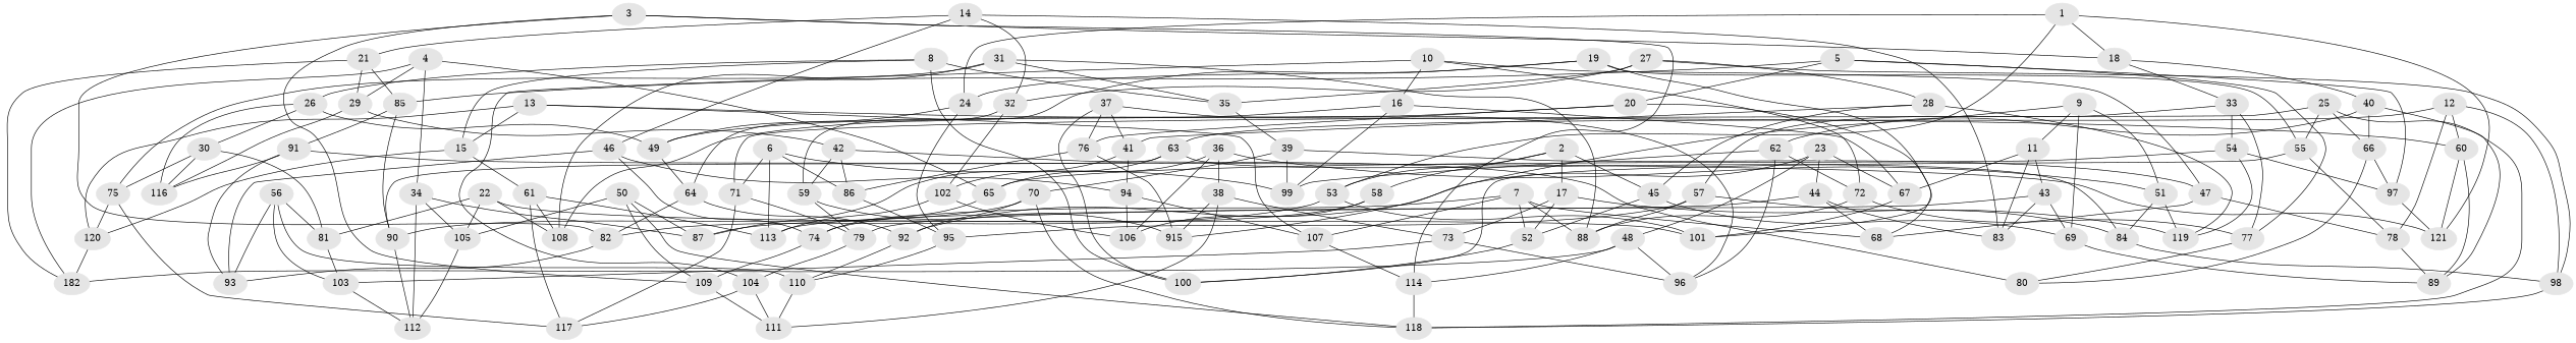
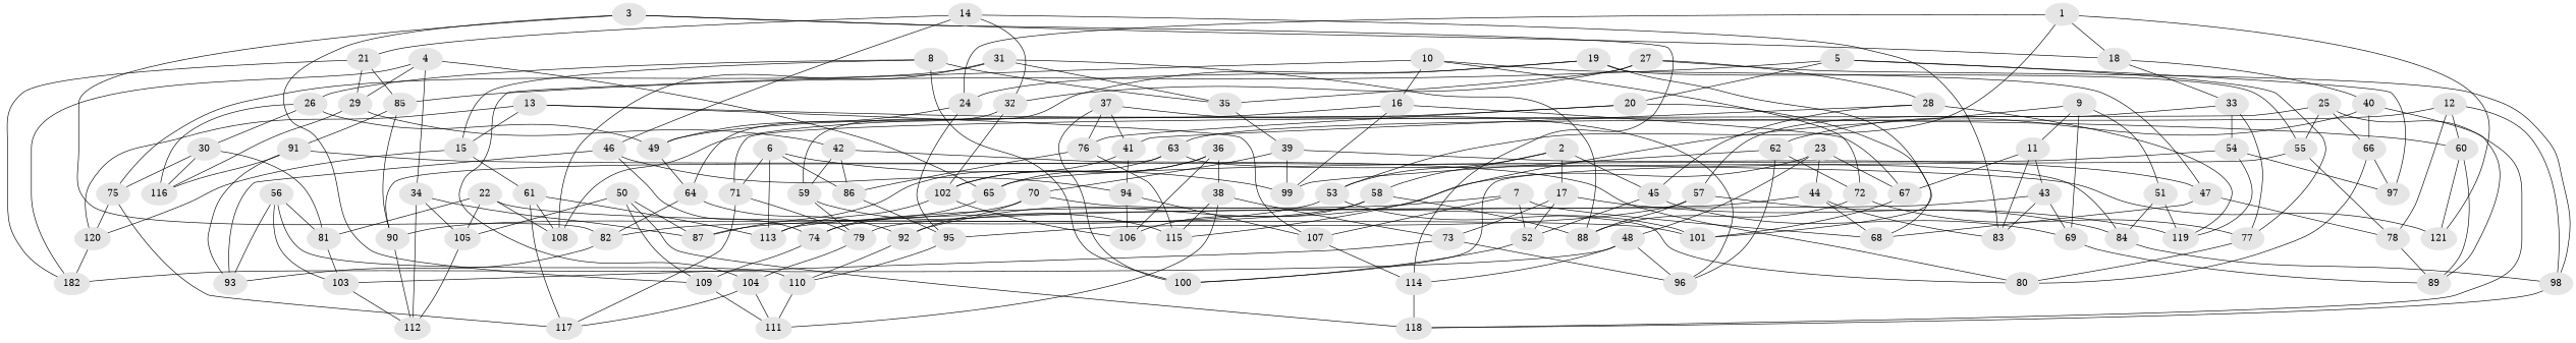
  graph {
    node [color=gray90 style=filled]
    1
    18
    24
    53
    121
    33
    40
    49
    95
    82
    101
    2
    17
    45
    58
    52
    73
    119
    69
    88
    87
    106
    3
    109
    114
    93
    111
    118
    4
    29
    34
    65
    n33 [label=182]
    116
    42
    105
    112
    74
    5
    20
    77
    85
    97
    68
    76
    108
    80
    90
    91
    6
    71
    86
    99
    113
    79
    117
    7
    107
    100
    8
    15
    26
    35
    120
    61
    30
    39
    9
    11
    51
-   115 [label=915]
+   115
    43
    67
    83
    84
    89
    10
    16
    47
    72
    104
    78
    12
    60
    63
    98
    102
    13
    14
    21
    32
    46
    64
    94
    96
    103
    54
    57
    66
    62
    19
    55
    59
    22
    81
    23
    44
    48
    92
    110
    25
    75
    27
    28
    41
    31
    70
    36
    38
    37
    50
    56
    1 -- 18
    1 -- 24
    1 -- 53
    1 -- 121
    18 -- 33
    18 -- 40
    24 -- 49
    24 -- 95
    53 -- 82
    53 -- 101
    33 -- 77
    33 -- 54
    33 -- 57
    40 -- 89
    40 -- 66
    40 -- 62
    49 -- 64
    95 -- 110
    82 -- 93
    2 -- 53
    2 -- 17
    2 -- 45
    2 -- 58
    17 -- 52
    17 -- 73
    17 -- 119
    45 -- 52
    45 -- 69
-   7 -- 88
+   58 -- 88
    58 -- 87
    58 -- 106
    52 -- 100
    73 -- 96
    73 -- 103
    69 -- 89
    3 -- 18
    3 -- 82
    3 -- 109
    3 -- 114
    109 -- 111
    114 -- 118
    4 -- 29
    4 -- 34
    4 -- 65
    4 -- n33
    29 -- 116
    29 -- 42
    34 -- 87
    34 -- 105
    34 -- 112
    65 -- 74
    42 -- 80
    42 -- 86
    42 -- 59
    105 -- 112
    74 -- 109
    5 -- 20
    5 -- 77
    5 -- 85
    5 -- 97
    20 -- 68
    20 -- 76
    20 -- 108
    77 -- 80
    85 -- 90
    85 -- 91
-   97 -- 121
    76 -- 86
    76 -- 115
    90 -- 112
    91 -- 121
    91 -- 93
    91 -- 116
    6 -- 71
    6 -- 86
    6 -- 99
    6 -- 113
    71 -- 79
    71 -- 117
    86 -- 95
    79 -- 104
    7 -- 52
    7 -- 74
    7 -- 68
    7 -- 107
    107 -- 114
    8 -- 100
    8 -- 15
    8 -- 26
    8 -- 35
    15 -- 120
    15 -- 61
    26 -- 49
    26 -- 116
    26 -- 30
    35 -- 39
    120 -- n33
    61 -- 108
    61 -- 113
    61 -- 117
    30 -- 116
    30 -- 81
    30 -- 75
    39 -- 99
    39 -- 47
    39 -- 70
    9 -- 69
    9 -- 11
    9 -- 51
    9 -- 115
    11 -- 43
    11 -- 67
    11 -- 83
    51 -- 119
    51 -- 84
    43 -- 69
    43 -- 79
    43 -- 83
    67 -- 101
    84 -- 98
    10 -- 16
    10 -- 47
    10 -- 72
    10 -- 104
    16 -- 49
    16 -- 99
    16 -- 67
    47 -- 68
    47 -- 78
    72 -- 88
    72 -- 77
    104 -- 111
    104 -- 117
    78 -- 89
    12 -- 78
    12 -- 60
    12 -- 63
    12 -- 98
    60 -- 121
    60 -- 89
    63 -- 90
    63 -- 84
    63 -- 102
    98 -- 118
    102 -- 106
    102 -- 113
    13 -- 107
    13 -- 15
    13 -- 120
    13 -- 60
    14 -- 83
    14 -- 21
    14 -- 32
    14 -- 46
    21 -- 29
    21 -- n33
    21 -- 85
    32 -- 102
    32 -- 64
    46 -- 93
    46 -- 74
    46 -- 94
    64 -- 82
    64 -- 92
    94 -- 106
    94 -- 107
    103 -- 112
    54 -- 119
    54 -- 65
    54 -- 97
    57 -- 95
    57 -- 88
    57 -- 84
    66 -- 97
    66 -- 80
    62 -- 99
    62 -- 72
    62 -- 96
    19 -- 24
    19 -- 101
    19 -- 55
    19 -- 59
    55 -- 100
    55 -- 78
    59 -- 79
    59 -- 115
    22 -- 101
    22 -- 105
    22 -- 108
    22 -- 81
    81 -- 103
    23 -- 67
    23 -- 44
    23 -- 48
    23 -- 92
    44 -- 68
    44 -- 113
    44 -- 83
    48 -- 114
    48 -- n33
    48 -- 96
    92 -- 110
    110 -- 111
    25 -- 118
    25 -- 71
    25 -- 66
    25 -- 55
    75 -- 117
    75 -- 120
    27 -- 35
    27 -- 98
    27 -- 32
    27 -- 28
    28 -- 45
    28 -- 119
    28 -- 41
    41 -- 87
    41 -- 94
    31 -- 88
    31 -- 108
    31 -- 35
    31 -- 75
-   70 -- 118
+   70 -- 80
    70 -- 90
    70 -- 92
    36 -- 106
    36 -- 65
-   36 -- 51
+   36 -- 102
    36 -- 38
    38 -- 73
    38 -- 111
    38 -- 115
    37 -- 76
    37 -- 100
    37 -- 96
    37 -- 41
    50 -- 87
    50 -- 109
    50 -- 118
    50 -- 105
    56 -- 93
    56 -- 103
    56 -- 81
    56 -- 110
  }
